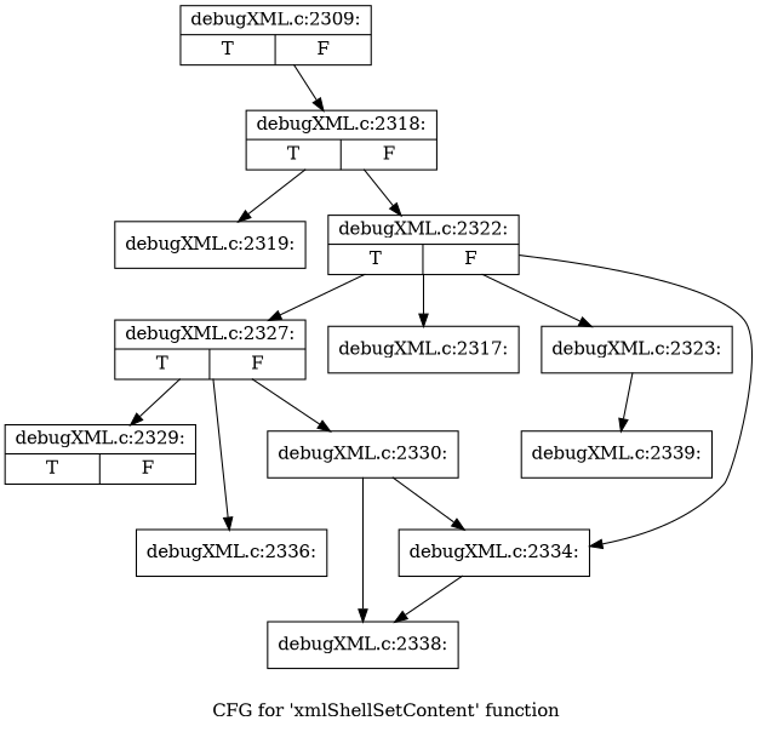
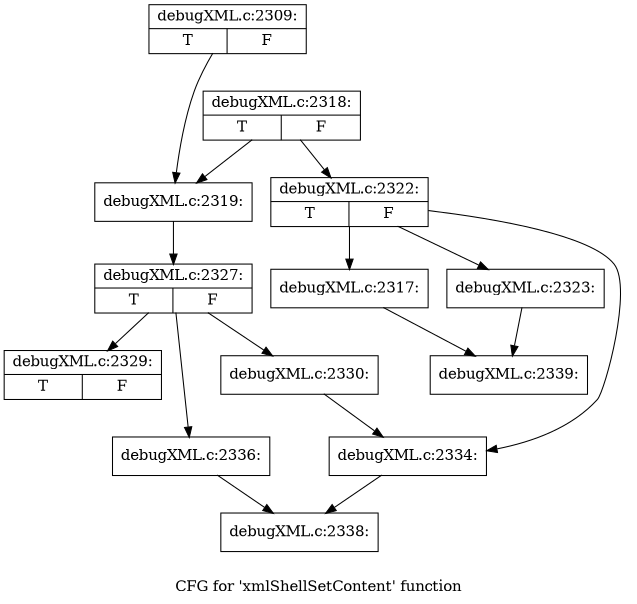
  digraph {
    label="CFG for 'xmlShellSetContent' function"
    node [shape=record]
    n1 [label="{debugXML.c:2309:|{<s0>T|<s1>F}}"]
    n2 [label="{debugXML.c:2318:|{<s0>T|<s1>F}}"]
    n3 [label="{debugXML.c:2319:}"]
    n4 [label="{debugXML.c:2322:|{<s0>T|<s1>F}}"]
    n5 [label="{debugXML.c:2317:}"]
    n6 [label="{debugXML.c:2339:}"]
    n7 [label="{debugXML.c:2323:}"]
    n8 [label="{debugXML.c:2327:|{<s0>T|<s1>F}}"]
    n9 [label="{debugXML.c:2334:}"]
    n10 [label="{debugXML.c:2329:|{<s0>T|<s1>F}}"]
    n11 [label="{debugXML.c:2336:}"]
    n12 [label="{debugXML.c:2330:}"]
    n13 [label="{debugXML.c:2338:}"]
-   n1 -> n2
+   n1 -> n3
    n2 -> n3
    n2 -> n4
    n4 -> n5
    n4 -> n7
-   n4 -> n8
+   n3 -> n8
    n4 -> n9
+   n5 -> n6
    n7 -> n6
    n8 -> n10
    n8 -> n11
    n8 -> n12
    n9 -> n13
-   n12 -> n13
+   n11 -> n13
    n12 -> n9
  }
